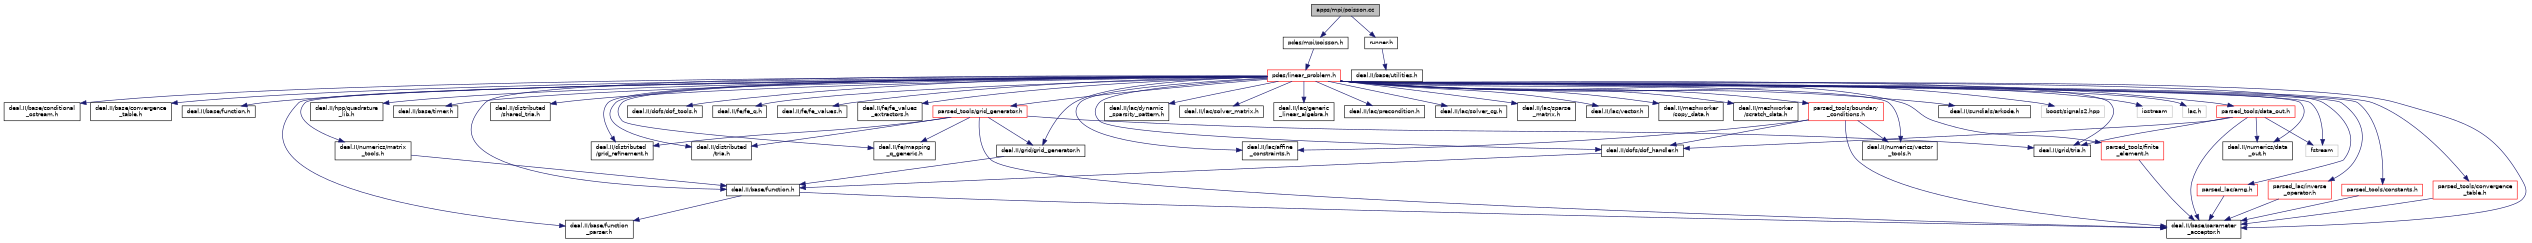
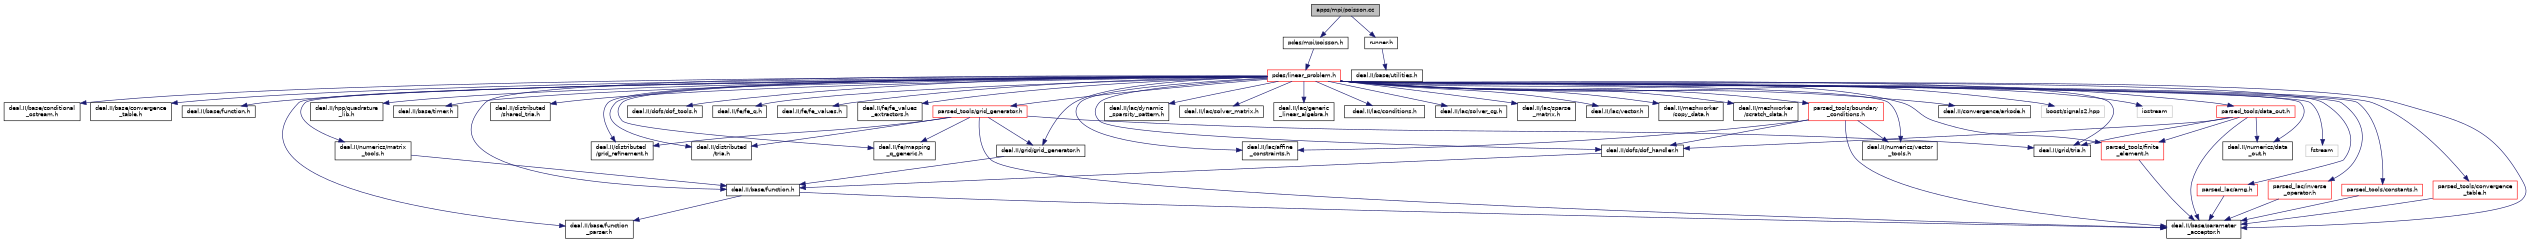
  digraph {
    node [color=black fontname=Helvetica fontsize=10 shape=record]
    edge [color=midnightblue fontname=Helvetica fontsize=10 labelfontname=Helvetica labelfontsize=10 style=solid]
    n1 [fillcolor=grey75 fontcolor=black height=0.2 label="apps/mpi/poisson.cc" style=filled width=0.4]
    n2 [height=0.2 label="pdes/mpi/poisson.h" width=0.4]
    n3 [height=0.2 label="runner.h" width=0.4]
    n4 [color=red height=0.2 label="pdes/linear_problem.h" width=0.4]
    n5 [height=0.2 label="deal.II/base/utilities.h" width=0.4]
    n6 [height=0.2 label="deal.II/base/conditional\l_ostream.h" width=0.4]
    n7 [height=0.2 label="deal.II/base/convergence\l_table.h" width=0.4]
    n8 [height=0.2 label="deal.II/base/function.h" width=0.4]
    n9 [height=0.2 label="deal.II/base/function\l_parser.h" width=0.4]
    n10 [height=0.2 label="deal.II/base/parameter\l_acceptor.h" width=0.4]
    n11 [height=0.2 label="deal.II/hpp/quadrature\l_lib.h" width=0.4]
    n12 [height=0.2 label="deal.II/base/timer.h" width=0.4]
    n13 [height=0.2 label="deal.II/distributed\l/grid_refinement.h" width=0.4]
    n14 [height=0.2 label="deal.II/distributed\l/shared_tria.h" width=0.4]
    n15 [height=0.2 label="deal.II/distributed\l/tria.h" width=0.4]
    n16 [height=0.2 label="deal.II/dofs/dof_handler.h" width=0.4]
    n17 [height=0.2 label="deal.II/base/function.h" width=0.4]
    n18 [height=0.2 label="deal.II/dofs/dof_tools.h" width=0.4]
    n19 [height=0.2 label="deal.II/fe/fe_q.h" width=0.4]
    n20 [height=0.2 label="deal.II/fe/fe_values.h" width=0.4]
    n21 [height=0.2 label="deal.II/fe/fe_values\l_extractors.h" width=0.4]
    n22 [height=0.2 label="deal.II/fe/mapping\l_q_generic.h" width=0.4]
    n23 [height=0.2 label="deal.II/grid/grid_generator.h" width=0.4]
    n24 [height=0.2 label="deal.II/grid/tria.h" width=0.4]
    n25 [height=0.2 label="deal.II/lac/affine\l_constraints.h" width=0.4]
    n26 [height=0.2 label="deal.II/lac/dynamic\l_sparsity_pattern.h" width=0.4]
    n27 [height=0.2 label="deal.II/lac/solver_matrix.h" width=0.4]
    n28 [height=0.2 label="deal.II/lac/generic\l_linear_algebra.h" width=0.4]
-   n29 [height=0.2 label="deal.II/lac/precondition.h" width=0.4]
+   n29 [height=0.2 label="deal.II/lac/conditions.h" width=0.4]
    n30 [height=0.2 label="deal.II/lac/solver_cg.h" width=0.4]
    n31 [height=0.2 label="deal.II/lac/sparse\l_matrix.h" width=0.4]
    n32 [height=0.2 label="deal.II/lac/vector.h" width=0.4]
    n33 [height=0.2 label="deal.II/meshworker\l/copy_data.h" width=0.4]
    n34 [height=0.2 label="deal.II/meshworker\l/scratch_data.h" width=0.4]
    n35 [height=0.2 label="deal.II/numerics/data\l_out.h" width=0.4]
    n36 [height=0.2 label="deal.II/numerics/matrix\l_tools.h" width=0.4]
    n37 [height=0.2 label="deal.II/numerics/vector\l_tools.h" width=0.4]
-   n38 [height=0.2 label="deal.II/sundials/arkode.h" width=0.4]
+   n38 [height=0.2 label="deal.II/convergence/arkode.h" width=0.4]
    n39 [color=grey75 height=0.2 label="boost/signals2.hpp" width=0.4]
    n40 [color=grey75 height=0.2 label=fstream width=0.4]
    n41 [color=grey75 height=0.2 label=iostream width=0.4]
-   n42 [color=grey75 height=0.2 label="lac.h" width=0.4]
    n43 [color=red height=0.2 label="parsed_lac/amg.h" width=0.4]
    n44 [color=red height=0.2 label="parsed_lac/inverse\l_operator.h" width=0.4]
    n45 [color=red height=0.2 label="parsed_tools/boundary\l_conditions.h" width=0.4]
    n46 [color=red height=0.2 label="parsed_tools/constants.h" width=0.4]
    n47 [color=red height=0.2 label="parsed_tools/convergence\l_table.h" width=0.4]
    n48 [color=red height=0.2 label="parsed_tools/data_out.h" width=0.4]
    n49 [color=red height=0.2 label="parsed_tools/finite\l_element.h" width=0.4]
    n50 [color=red height=0.2 label="parsed_tools/grid_generator.h" width=0.4]
    n1 -> n2
    n1 -> n3
    n2 -> n4
    n3 -> n5
    n4 -> n6
    n4 -> n7
    n4 -> n8
    n4 -> n9
    n4 -> n10
    n4 -> n11
    n4 -> n12
    n4 -> n13
    n4 -> n14
    n4 -> n15
    n4 -> n16
    n4 -> n17
    n4 -> n18
    n4 -> n19
    n4 -> n20
    n4 -> n21
    n4 -> n22
    n4 -> n23
    n4 -> n24
    n4 -> n25
    n4 -> n26
    n4 -> n27
    n4 -> n28
    n4 -> n29
    n4 -> n30
    n4 -> n31
    n4 -> n32
    n4 -> n33
    n4 -> n34
    n4 -> n35
    n4 -> n36
    n4 -> n37
    n4 -> n38
    n4 -> n39
    n4 -> n40
    n4 -> n41
-   n4 -> n42
    n4 -> n43
    n4 -> n44
    n4 -> n45
    n4 -> n46
    n4 -> n47
    n4 -> n48
    n4 -> n49
    n4 -> n50
    n16 -> n17
    n17 -> n9
    n17 -> n10
    n23 -> n17
    n36 -> n17
    n43 -> n10
    n44 -> n10
    n45 -> n10
    n45 -> n16
    n45 -> n25
    n45 -> n37
    n46 -> n10
    n47 -> n10
    n48 -> n10
    n48 -> n16
    n48 -> n24
    n48 -> n35
-   n48 -> n40
+   n48 -> n49
    n49 -> n10
    n50 -> n10
    n50 -> n13
    n50 -> n15
    n50 -> n22
    n50 -> n23
    n50 -> n24
  }
